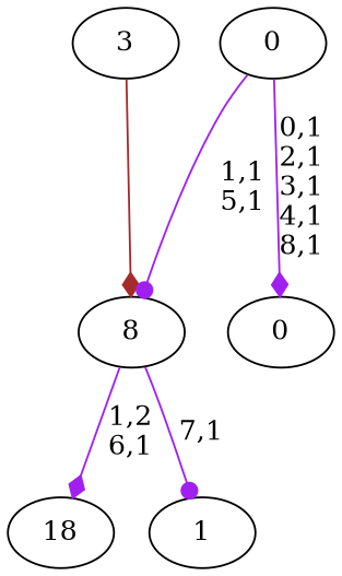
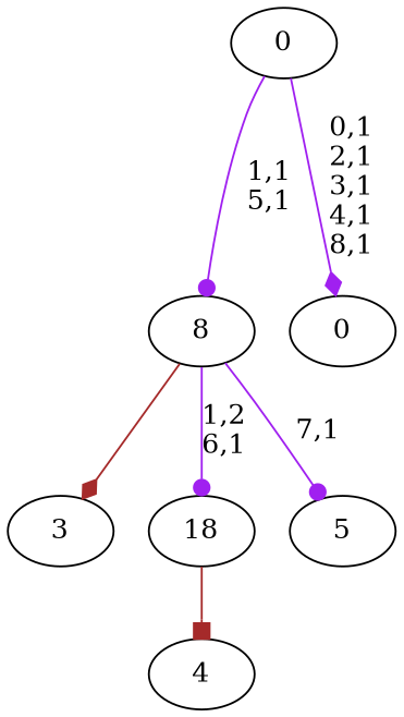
  digraph {
    edge [arrowhead=diamond color=purple]
+   n1 [label=4]
    n2 [label=3]
    n3 [label=18]
-   n4 [label=1]
+   n4 [label=5]
    8
    n6 [label=0]
    0
-   n2 -> 8 [color=brown]
-   8 -> n3 [label="1,2\n6,1"]
+   n3 -> n1 [arrowhead=box color=brown]
+   8 -> n2 [color=brown]
+   8 -> n3 [arrowhead=dot label="1,2\n6,1"]
    8 -> n4 [arrowhead=dot label="7,1"]
    0 -> 8 [arrowhead=dot label="1,1\n5,1"]
    0 -> n6 [label="0,1\n2,1\n3,1\n4,1\n8,1"]
  }
